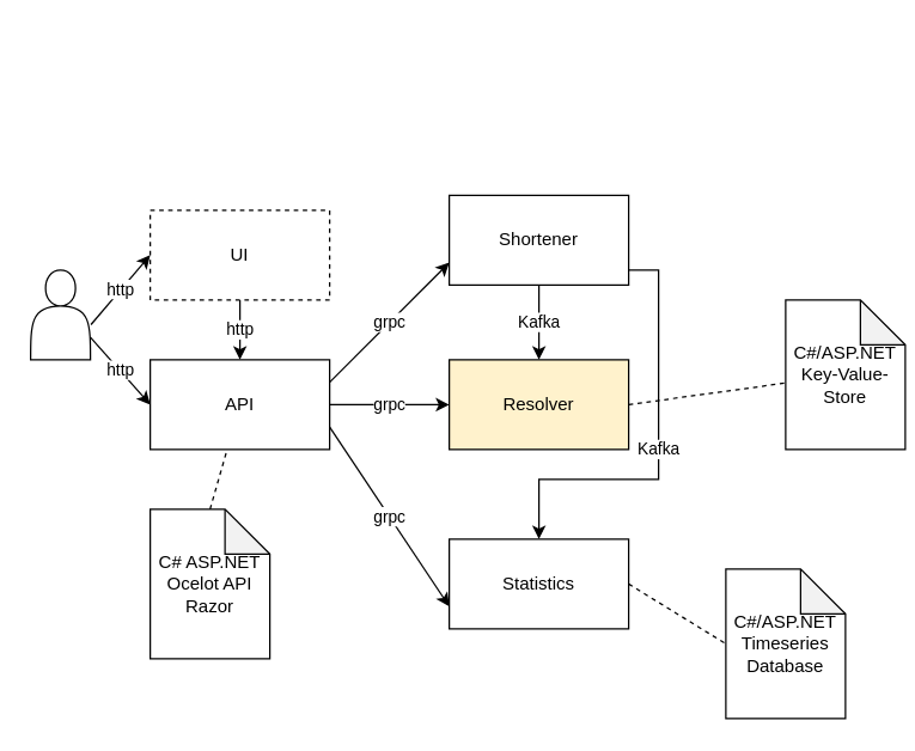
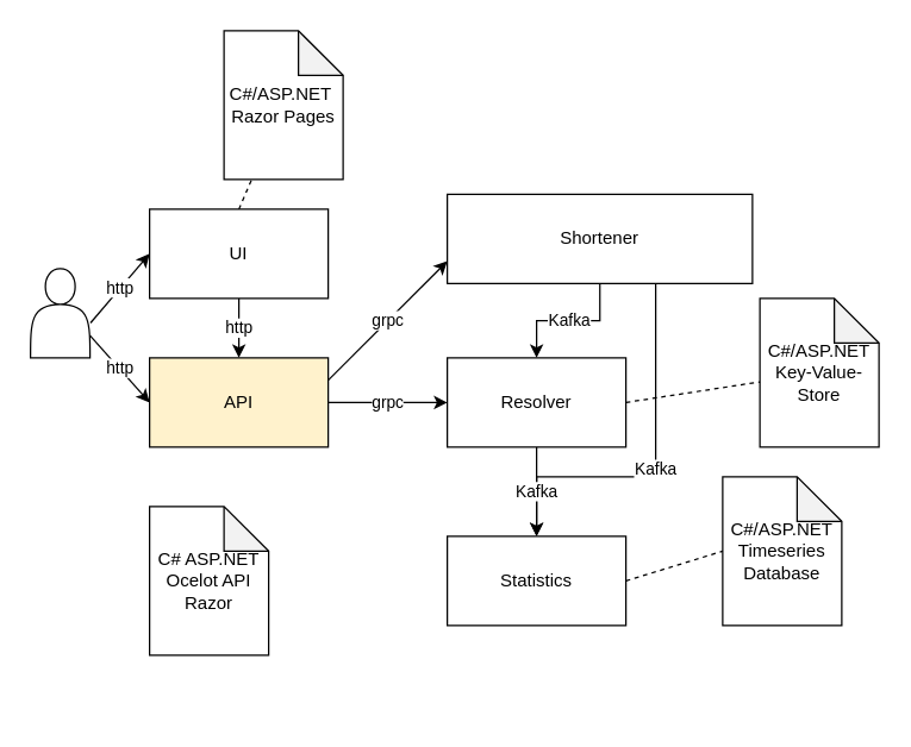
  <mxCell id="0" />
  <mxCell id="1" parent="0" />
  <mxCell id="2" value="Kafka" style="edgeStyle=orthogonalEdgeStyle;rounded=0;orthogonalLoop=1;jettySize=auto;html=1;entryX=0.5;entryY=0;entryDx=0;entryDy=0;" edge="1" parent="1" source="3" target="4"><mxGeometry relative="1" as="geometry"><mxPoint x="515" y="240" as="targetPoint" /><Array as="points"><mxPoint x="440" y="180" /><mxPoint x="440" y="320" /><mxPoint x="360" y="320" /></Array></mxGeometry></mxCell>
- <mxCell id="3" value="Shortener" style="rounded=0;whiteSpace=wrap;html=1;" vertex="1" parent="1"><mxGeometry x="300" y="130" width="120" height="60" as="geometry" /></mxCell>
+ <mxCell id="3" value="Shortener" style="rounded=0;whiteSpace=wrap;html=1;" vertex="1" parent="1"><mxGeometry x="300" y="130" width="205" height="60" as="geometry" /></mxCell>
  <mxCell id="4" value="Statistics" style="rounded=0;whiteSpace=wrap;html=1;" vertex="1" parent="1"><mxGeometry x="300" y="360" width="120" height="60" as="geometry" /></mxCell>
  <mxCell id="5" value="grpc" style="rounded=0;orthogonalLoop=1;jettySize=auto;html=1;entryX=0;entryY=0.5;entryDx=0;entryDy=0;exitX=1;exitY=0.5;exitDx=0;exitDy=0;" edge="1" parent="1" source="7" target="12"><mxGeometry relative="1" as="geometry" /></mxCell>
- <mxCell id="6" value="UI" style="rounded=0;whiteSpace=wrap;html=1;dashed=1;" vertex="1" parent="1"><mxGeometry x="100" y="140" width="120" height="60" as="geometry" /></mxCell>
- <mxCell id="7" value="API" style="rounded=0;whiteSpace=wrap;html=1;" vertex="1" parent="1"><mxGeometry x="100" y="240" width="120" height="60" as="geometry" /></mxCell>
- <mxCell id="8" value="grpc" style="rounded=0;orthogonalLoop=1;jettySize=auto;html=1;entryX=0;entryY=0.75;entryDx=0;entryDy=0;exitX=1;exitY=0.75;exitDx=0;exitDy=0;" edge="1" parent="1" source="7" target="4"><mxGeometry relative="1" as="geometry"><mxPoint x="220" y="280" as="sourcePoint" /><mxPoint x="310" y="377.5" as="targetPoint" /></mxGeometry></mxCell>
+ <mxCell id="6" value="UI" style="rounded=0;whiteSpace=wrap;html=1;" vertex="1" parent="1"><mxGeometry x="100" y="140" width="120" height="60" as="geometry" /></mxCell>
+ <mxCell id="7" value="API" style="rounded=0;whiteSpace=wrap;html=1;fillColor=#fff2cc;" vertex="1" parent="1"><mxGeometry x="100" y="240" width="120" height="60" as="geometry" /></mxCell>
  <mxCell id="9" value="grpc" style="rounded=0;orthogonalLoop=1;jettySize=auto;html=1;entryX=0;entryY=0.75;entryDx=0;entryDy=0;exitX=1;exitY=0.25;exitDx=0;exitDy=0;" edge="1" parent="1" source="7" target="3"><mxGeometry relative="1" as="geometry"><mxPoint x="220" y="350" as="sourcePoint" /><mxPoint x="310" y="377.5" as="targetPoint" /></mxGeometry></mxCell>
- <mxCell id="10" value="C#/ASP.NET&lt;br&gt;Timeseries Database" style="shape=note;whiteSpace=wrap;html=1;backgroundOutline=1;darkOpacity=0.05;" vertex="1" parent="1"><mxGeometry x="485" y="380" width="80" height="100" as="geometry" /></mxCell>
+ <mxCell id="10" value="C#/ASP.NET&lt;br&gt;Timeseries Database" style="shape=note;whiteSpace=wrap;html=1;backgroundOutline=1;darkOpacity=0.05;" vertex="1" parent="1"><mxGeometry x="485" y="320" width="80" height="100" as="geometry" /></mxCell>
  <mxCell id="11" value="" style="endArrow=none;dashed=1;html=1;exitX=1;exitY=0.5;exitDx=0;exitDy=0;entryX=0;entryY=0.5;entryDx=0;entryDy=0;entryPerimeter=0;" edge="1" parent="1" source="4" target="10"><mxGeometry width="50" height="50" relative="1" as="geometry"><mxPoint x="400" y="152.5" as="sourcePoint" /><mxPoint x="440" y="70" as="targetPoint" /></mxGeometry></mxCell>
- <mxCell id="12" value="Resolver" style="rounded=0;whiteSpace=wrap;html=1;fillColor=#fff2cc;" vertex="1" parent="1"><mxGeometry x="300" y="240" width="120" height="60" as="geometry" /></mxCell>
+ <mxCell id="12" value="Resolver" style="rounded=0;whiteSpace=wrap;html=1;" vertex="1" parent="1"><mxGeometry x="300" y="240" width="120" height="60" as="geometry" /></mxCell>
  <mxCell id="13" value="Kafka" style="edgeStyle=orthogonalEdgeStyle;rounded=0;orthogonalLoop=1;jettySize=auto;html=1;entryX=0.5;entryY=0;entryDx=0;entryDy=0;" edge="1" parent="1" source="3" target="12"><mxGeometry relative="1" as="geometry"><mxPoint x="360" y="210" as="sourcePoint" /><mxPoint x="360" y="337.5" as="targetPoint" /></mxGeometry></mxCell>
- <mxCell id="15" value="C#/ASP.NET&lt;br&gt;Key-Value-Store" style="shape=note;whiteSpace=wrap;html=1;backgroundOutline=1;darkOpacity=0.05;" vertex="1" parent="1"><mxGeometry x="525" y="200" width="80" height="100" as="geometry" /></mxCell>
+ <mxCell id="14" value="Kafka" style="edgeStyle=orthogonalEdgeStyle;rounded=0;orthogonalLoop=1;jettySize=auto;html=1;entryX=0.5;entryY=0;entryDx=0;entryDy=0;" edge="1" parent="1" source="12" target="4"><mxGeometry relative="1" as="geometry"><mxPoint x="370" y="220" as="sourcePoint" /><mxPoint x="370" y="250" as="targetPoint" /></mxGeometry></mxCell>
+ <mxCell id="15" value="C#/ASP.NET&lt;br&gt;Key-Value-Store" style="shape=note;whiteSpace=wrap;html=1;backgroundOutline=1;darkOpacity=0.05;" vertex="1" parent="1"><mxGeometry x="510" y="200" width="80" height="100" as="geometry" /></mxCell>
  <mxCell id="16" value="" style="endArrow=none;dashed=1;html=1;exitX=1;exitY=0.5;exitDx=0;exitDy=0;" edge="1" parent="1" source="12" target="15"><mxGeometry width="50" height="50" relative="1" as="geometry"><mxPoint x="400" y="140" as="sourcePoint" /><mxPoint x="440" y="70" as="targetPoint" /></mxGeometry></mxCell>
+ <mxCell id="17" value="" style="endArrow=none;dashed=1;html=1;exitX=0.5;exitY=0;exitDx=0;exitDy=0;" edge="1" parent="1" source="6" target="18"><mxGeometry width="50" height="50" relative="1" as="geometry"><mxPoint x="440" y="210" as="sourcePoint" /><mxPoint x="160" y="70" as="targetPoint" /></mxGeometry></mxCell>
+ <mxCell id="18" value="C#/ASP.NET&amp;nbsp;&lt;br&gt;Razor Pages" style="shape=note;whiteSpace=wrap;html=1;backgroundOutline=1;darkOpacity=0.05;" vertex="1" parent="1"><mxGeometry x="150" y="20" width="80" height="100" as="geometry" /></mxCell>
  <mxCell id="19" value="C# ASP.NET&lt;br&gt;Ocelot API Razor" style="shape=note;whiteSpace=wrap;html=1;backgroundOutline=1;darkOpacity=0.05;" vertex="1" parent="1"><mxGeometry x="100" y="340" width="80" height="100" as="geometry" /></mxCell>
- <mxCell id="20" value="" style="endArrow=none;dashed=1;html=1;exitX=0.5;exitY=0;exitDx=0;exitDy=0;exitPerimeter=0;" edge="1" parent="1" source="19" target="7"><mxGeometry width="50" height="50" relative="1" as="geometry"><mxPoint x="170" y="180" as="sourcePoint" /><mxPoint x="161.111" y="140" as="targetPoint" /></mxGeometry></mxCell>
  <mxCell id="21" value="" style="shape=actor;whiteSpace=wrap;html=1;" vertex="1" parent="1"><mxGeometry x="20" y="180" width="40" height="60" as="geometry" /></mxCell>
  <mxCell id="22" value="http" style="rounded=0;orthogonalLoop=1;jettySize=auto;html=1;entryX=0;entryY=0.5;entryDx=0;entryDy=0;exitX=1.008;exitY=0.608;exitDx=0;exitDy=0;exitPerimeter=0;" edge="1" parent="1" source="21" target="6"><mxGeometry relative="1" as="geometry"><mxPoint x="230" y="195" as="sourcePoint" /><mxPoint x="320" y="85" as="targetPoint" /></mxGeometry></mxCell>
  <mxCell id="23" value="http" style="rounded=0;orthogonalLoop=1;jettySize=auto;html=1;entryX=0;entryY=0.5;entryDx=0;entryDy=0;exitX=1;exitY=0.75;exitDx=0;exitDy=0;" edge="1" parent="1" source="21" target="7"><mxGeometry relative="1" as="geometry"><mxPoint x="60.32" y="246.48" as="sourcePoint" /><mxPoint x="110" y="210" as="targetPoint" /></mxGeometry></mxCell>
  <mxCell id="24" value="http" style="rounded=0;orthogonalLoop=1;jettySize=auto;html=1;entryX=0.5;entryY=1;entryDx=0;entryDy=0;exitX=0.5;exitY=0;exitDx=0;exitDy=0;startArrow=classic;startFill=1;endArrow=none;endFill=0;" edge="1" parent="1" source="7" target="6"><mxGeometry relative="1" as="geometry"><mxPoint x="70.32" y="246.48" as="sourcePoint" /><mxPoint x="110" y="180" as="targetPoint" /></mxGeometry></mxCell>
